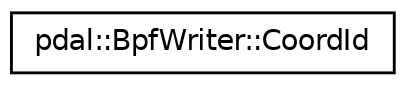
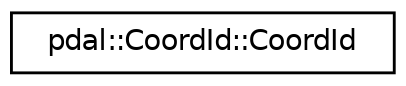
  digraph {
    rankdir=LR
-   n1 [color=black fillcolor=white fontname=Helvetica fontsize=10 height=0.2 label="pdal::BpfWriter::CoordId" shape=record style=filled width=0.4]
+   n1 [color=black fillcolor=white fontname=Helvetica fontsize=10 height=0.2 label="pdal::CoordId::CoordId" shape=record style=filled width=0.4]
  }
